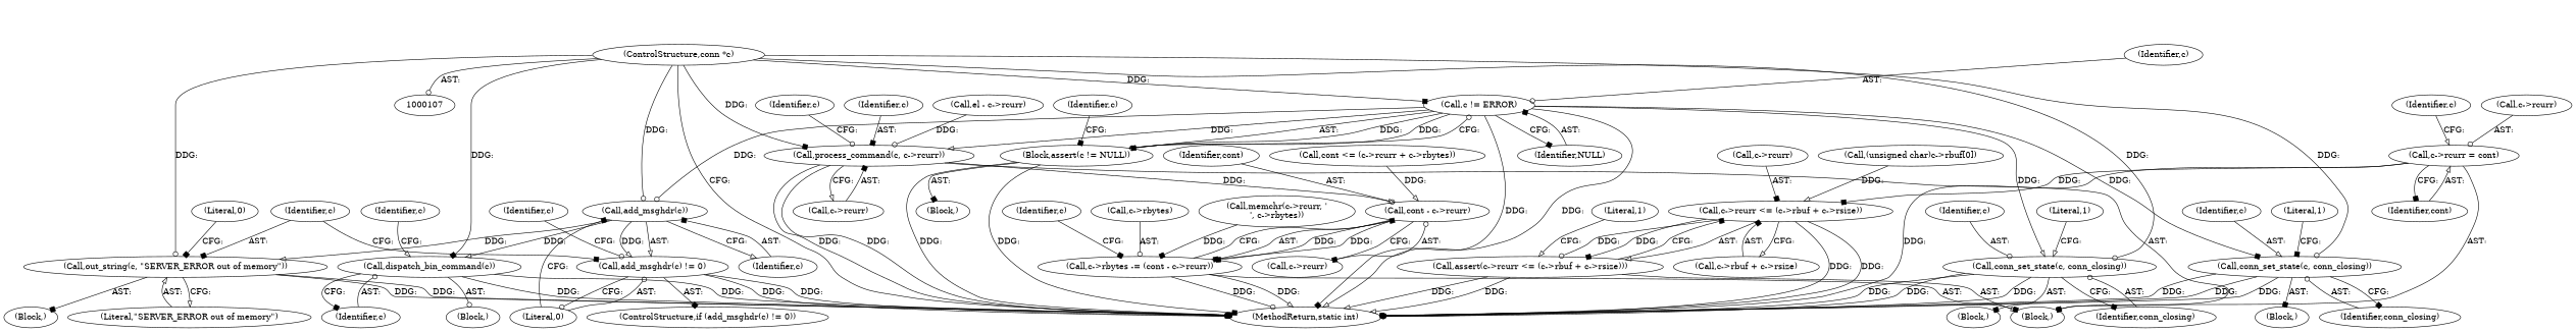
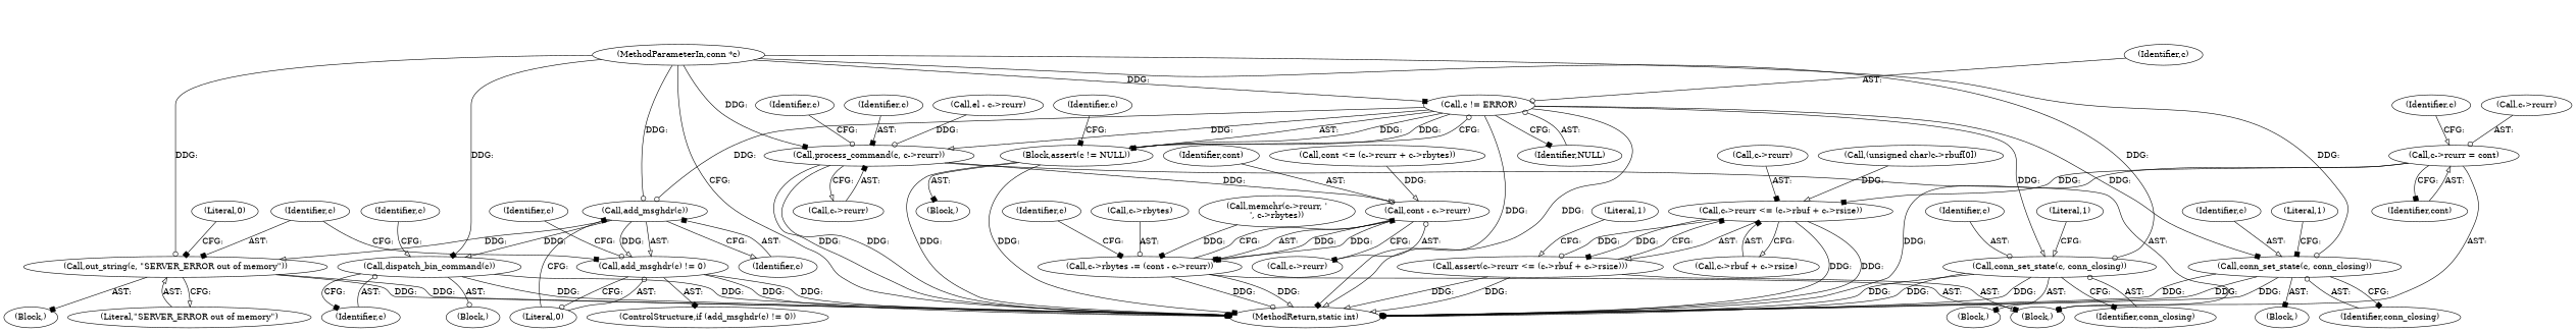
  digraph {
    edge [arrowhead=box]
    n1 [label="(Call,c != ERROR)"]
    n2 [label="(Block,assert(c != NULL))"]
    n3 [label="(Call,conn_set_state(c, conn_closing))"]
    n4 [label="(Call,add_msghdr(c))"]
    n5 [label="(Call,conn_set_state(c, conn_closing))"]
    n6 [label="(Call,process_command(c, c->rcurr))"]
    n7 [label="(MethodReturn,static int)"]
    n8 [label="(Identifier,NULL)"]
    n9 [label="(Block,)"]
    n10 [label="(Block,)"]
    n11 [label="(Identifier,conn_closing)"]
    n12 [label="(Call,out_string(c, \"SERVER_ERROR out of memory\"))"]
    n13 [label="(Call,dispatch_bin_command(c))"]
    n14 [label="(Call,add_msghdr(c) != 0)"]
    n15 [label="(Identifier,c)"]
    n16 [label="(Block,)"]
    n17 [label="(Identifier,conn_closing)"]
    n18 [label="(Call,cont - c->rcurr)"]
    n19 [label="(Block,)"]
    n20 [label="(Call,c->rcurr)"]
-   n21 [label="(ControlStructure,conn *c)"]
-   1000107
+   n21 [label="(MethodParameterIn,conn *c)"]
    n23 [label="(Literal,\"SERVER_ERROR out of memory\")"]
    n24 [label="(Block,)"]
    n25 [label="(Identifier,c)"]
    n26 [label="(Block,)"]
    n27 [label="(Literal,0)"]
    n28 [label="(ControlStructure,if (add_msghdr(c) != 0))"]
    n29 [label="(Call,c->rbytes -= (cont - c->rcurr))"]
    n30 [label="(Call,c->rcurr)"]
    n31 [label="(Call,c->rcurr = cont)"]
    n32 [label="(Call,c->rcurr <= (c->rbuf + c->rsize))"]
    n33 [label="(Identifier,cont)"]
    n34 [label="(Call,assert(c->rcurr <= (c->rbuf + c->rsize)))"]
    n35 [label="(Call,c->rbuf + c->rsize)"]
    n36 [label="(Call,cont <= (c->rcurr + c->rbytes))"]
    n37 [label="(Identifier,c)"]
    n38 [label="(Identifier,c)"]
    n39 [label="(Call,c->rcurr)"]
    n40 [label="(Literal,1)"]
    n41 [label="(Identifier,c)"]
    n42 [label="(Identifier,cont)"]
    n43 [label="(Identifier,c)"]
    n44 [label="(Literal,1)"]
    n45 [label="(Call,c->rcurr)"]
    n46 [label="(Literal,0)"]
    n47 [label="(Identifier,c)"]
    n48 [label="(Literal,1)"]
    n49 [label="(Call,el - c->rcurr)"]
    n50 [label="(Call,(unsigned char)c->rbuf[0])"]
    n51 [label="(Identifier,c)"]
    n52 [label="(Identifier,c)"]
    n53 [label="(Identifier,c)"]
    n54 [label="(Identifier,c)"]
    n55 [label="(Identifier,c)"]
    n56 [label="(Call,c->rbytes)"]
    n57 [label="(Call,memchr(c->rcurr, '\n', c->rbytes))"]
    n58 [label="(Identifier,c)"]
    n1 -> n2 [label="AST: "]
    n1 -> n2 [arrowhead=odot label="DDG: "]
    n1 -> n2 [arrowhead=onormal label="DDG: "]
    n1 -> n3 [arrowhead=onormal label="DDG: "]
    n1 -> n4 [arrowhead=odot label="DDG: "]
    n1 -> n5 [label="DDG: "]
    n1 -> n6 [arrowhead=onormal label="DDG: "]
    n1 -> n7 [label="DDG: "]
    n1 -> n7 [arrowhead=onormal label="DDG: "]
    n1 -> n8 [label="CFG: "]
    n2 -> n1 [arrowhead=odot label="CFG: "]
    n2 -> n7 [label="DDG: "]
    n2 -> n7 [label="DDG: "]
    n2 -> n9 [label="AST: "]
    n3 -> n7 [arrowhead=odot label="DDG: "]
    n3 -> n7 [arrowhead=odot label="DDG: "]
    n3 -> n7 [arrowhead=odot label="DDG: "]
    n3 -> n10 [label="AST: "]
    n3 -> n11 [label="CFG: "]
    n4 -> n12 [arrowhead=onormal label="DDG: "]
    n4 -> n13 [arrowhead=onormal label="DDG: "]
    n4 -> n14 [arrowhead=onormal label="AST: "]
    n4 -> n14 [arrowhead=onormal label="DDG: "]
    n4 -> n15 [arrowhead=onormal label="CFG: "]
    n5 -> n7 [label="DDG: "]
    n5 -> n7 [arrowhead=odot label="DDG: "]
    n5 -> n7 [arrowhead=odot label="DDG: "]
    n5 -> n16 [label="AST: "]
    n5 -> n17 [label="CFG: "]
    n6 -> n7 [arrowhead=odot label="DDG: "]
    n6 -> n7 [arrowhead=onormal label="DDG: "]
    n6 -> n18 [arrowhead=odot label="DDG: "]
    n6 -> n19 [label="AST: "]
    n6 -> n20 [arrowhead=onormal label="CFG: "]
-   n8 -> n1 [label="AST: "]
+   n8 -> n1 [arrowhead=odot label="AST: "]
    n11 -> n3 [arrowhead=odot label="AST: "]
    n12 -> n7 [label="DDG: "]
    n12 -> n7 [arrowhead=odot label="DDG: "]
    n12 -> n23 [arrowhead=onormal label="CFG: "]
    n12 -> n24 [label="AST: "]
    n13 -> n7 [arrowhead=onormal label="DDG: "]
    n13 -> n7 [arrowhead=onormal label="DDG: "]
    n13 -> n25 [label="CFG: "]
    n13 -> n26 [arrowhead=odot label="AST: "]
    n14 -> n7 [label="DDG: "]
    n14 -> n7 [arrowhead=onormal label="DDG: "]
    n14 -> n27 [arrowhead=odot label="CFG: "]
    n14 -> n28 [label="AST: "]
    n15 -> n4 [label="AST: "]
    n17 -> n5 [arrowhead=odot label="AST: "]
    n18 -> n29 [label="AST: "]
    n18 -> n29 [label="DDG: "]
    n18 -> n29 [arrowhead=onormal label="DDG: "]
    n18 -> n30 [label="CFG: "]
    n20 -> n6 [label="AST: "]
    n21 -> n1 [label="DDG: "]
    n21 -> n3 [arrowhead=odot label="DDG: "]
    n21 -> n4 [arrowhead=odot label="DDG: "]
    n21 -> n5 [arrowhead=odot label="DDG: "]
    n21 -> n6 [label="DDG: "]
    n21 -> n7 [label="CFG: "]
    n21 -> n12 [arrowhead=odot label="DDG: "]
    n21 -> n13 [label="DDG: "]
-   n21 -> 1000107 [arrowhead=odot label="AST: "]
    n23 -> n12 [arrowhead=onormal label="AST: "]
    n25 -> n13 [arrowhead=odot label="AST: "]
    n27 -> n4 [label="CFG: "]
    n27 -> n14 [arrowhead=odot label="AST: "]
    n29 -> n7 [arrowhead=odot label="DDG: "]
    n29 -> n7 [arrowhead=onormal label="DDG: "]
    n29 -> n18 [label="CFG: "]
    n29 -> n19 [label="AST: "]
    n30 -> n18 [arrowhead=odot label="AST: "]
    n31 -> n7 [arrowhead=odot label="DDG: "]
    n31 -> n19 [label="AST: "]
    n31 -> n32 [label="DDG: "]
    n31 -> n33 [label="CFG: "]
    n32 -> n7 [arrowhead=odot label="DDG: "]
    n32 -> n7 [arrowhead=onormal label="DDG: "]
    n32 -> n34 [arrowhead=onormal label="AST: "]
    n32 -> n34 [arrowhead=odot label="DDG: "]
    n32 -> n34 [label="DDG: "]
    n32 -> n35 [arrowhead=onormal label="CFG: "]
    n33 -> n31 [arrowhead=onormal label="AST: "]
    n34 -> n7 [arrowhead=onormal label="DDG: "]
    n34 -> n7 [arrowhead=onormal label="DDG: "]
    n34 -> n19 [arrowhead=onormal label="AST: "]
    n34 -> n32 [label="CFG: "]
    n35 -> n32 [label="AST: "]
    n36 -> n18 [arrowhead=onormal label="DDG: "]
    n37 -> n13 [arrowhead=onormal label="CFG: "]
    n38 -> n6 [label="AST: "]
    n39 -> n32 [label="AST: "]
    n40 -> n5 [label="CFG: "]
    n41 -> n2 [label="CFG: "]
    n42 -> n18 [arrowhead=onormal label="AST: "]
    n43 -> n12 [label="AST: "]
    n43 -> n14 [label="CFG: "]
    n44 -> n34 [arrowhead=onormal label="CFG: "]
    n45 -> n31 [arrowhead=odot label="AST: "]
    n46 -> n12 [label="CFG: "]
    n47 -> n5 [arrowhead=onormal label="AST: "]
    n48 -> n3 [arrowhead=onormal label="CFG: "]
    n49 -> n6 [arrowhead=odot label="DDG: "]
    n50 -> n32 [arrowhead=onormal label="DDG: "]
    n51 -> n1 [arrowhead=odot label="AST: "]
    n52 -> n3 [arrowhead=odot label="AST: "]
    n53 -> n6 [arrowhead=odot label="CFG: "]
    n54 -> n29 [label="CFG: "]
    n55 -> n31 [arrowhead=onormal label="CFG: "]
    n56 -> n29 [arrowhead=odot label="AST: "]
    n57 -> n29 [label="DDG: "]
    n58 -> n14 [arrowhead=odot label="CFG: "]
  }
